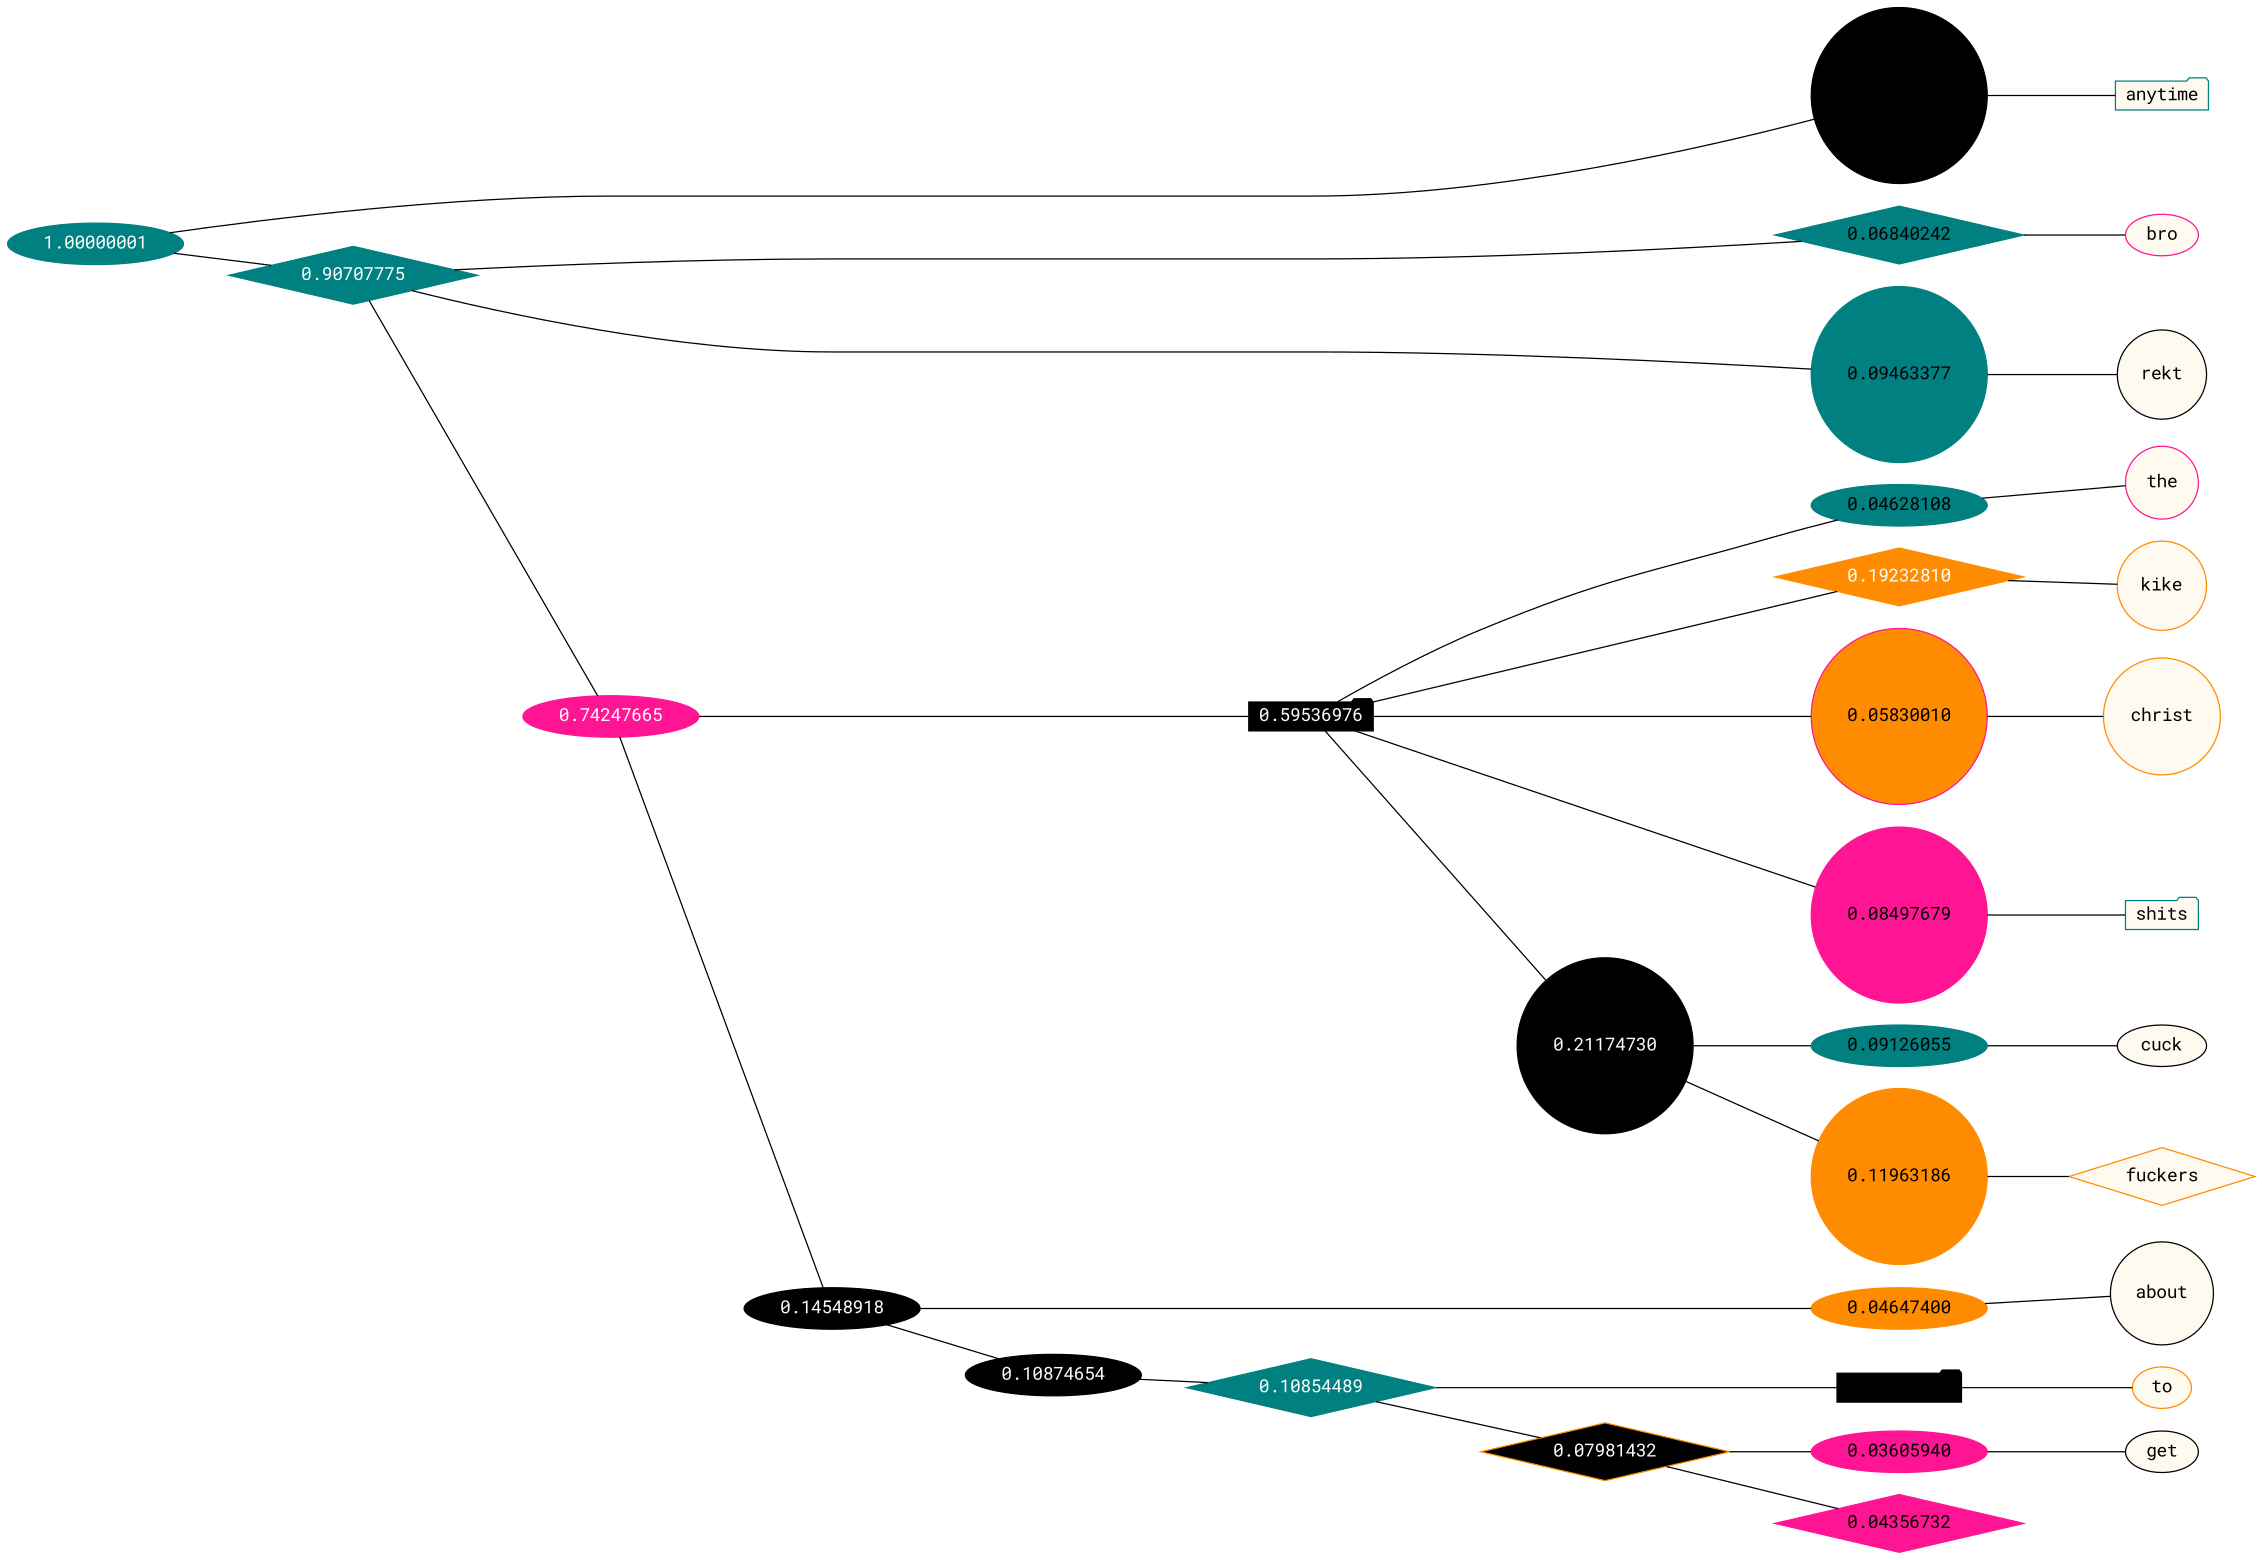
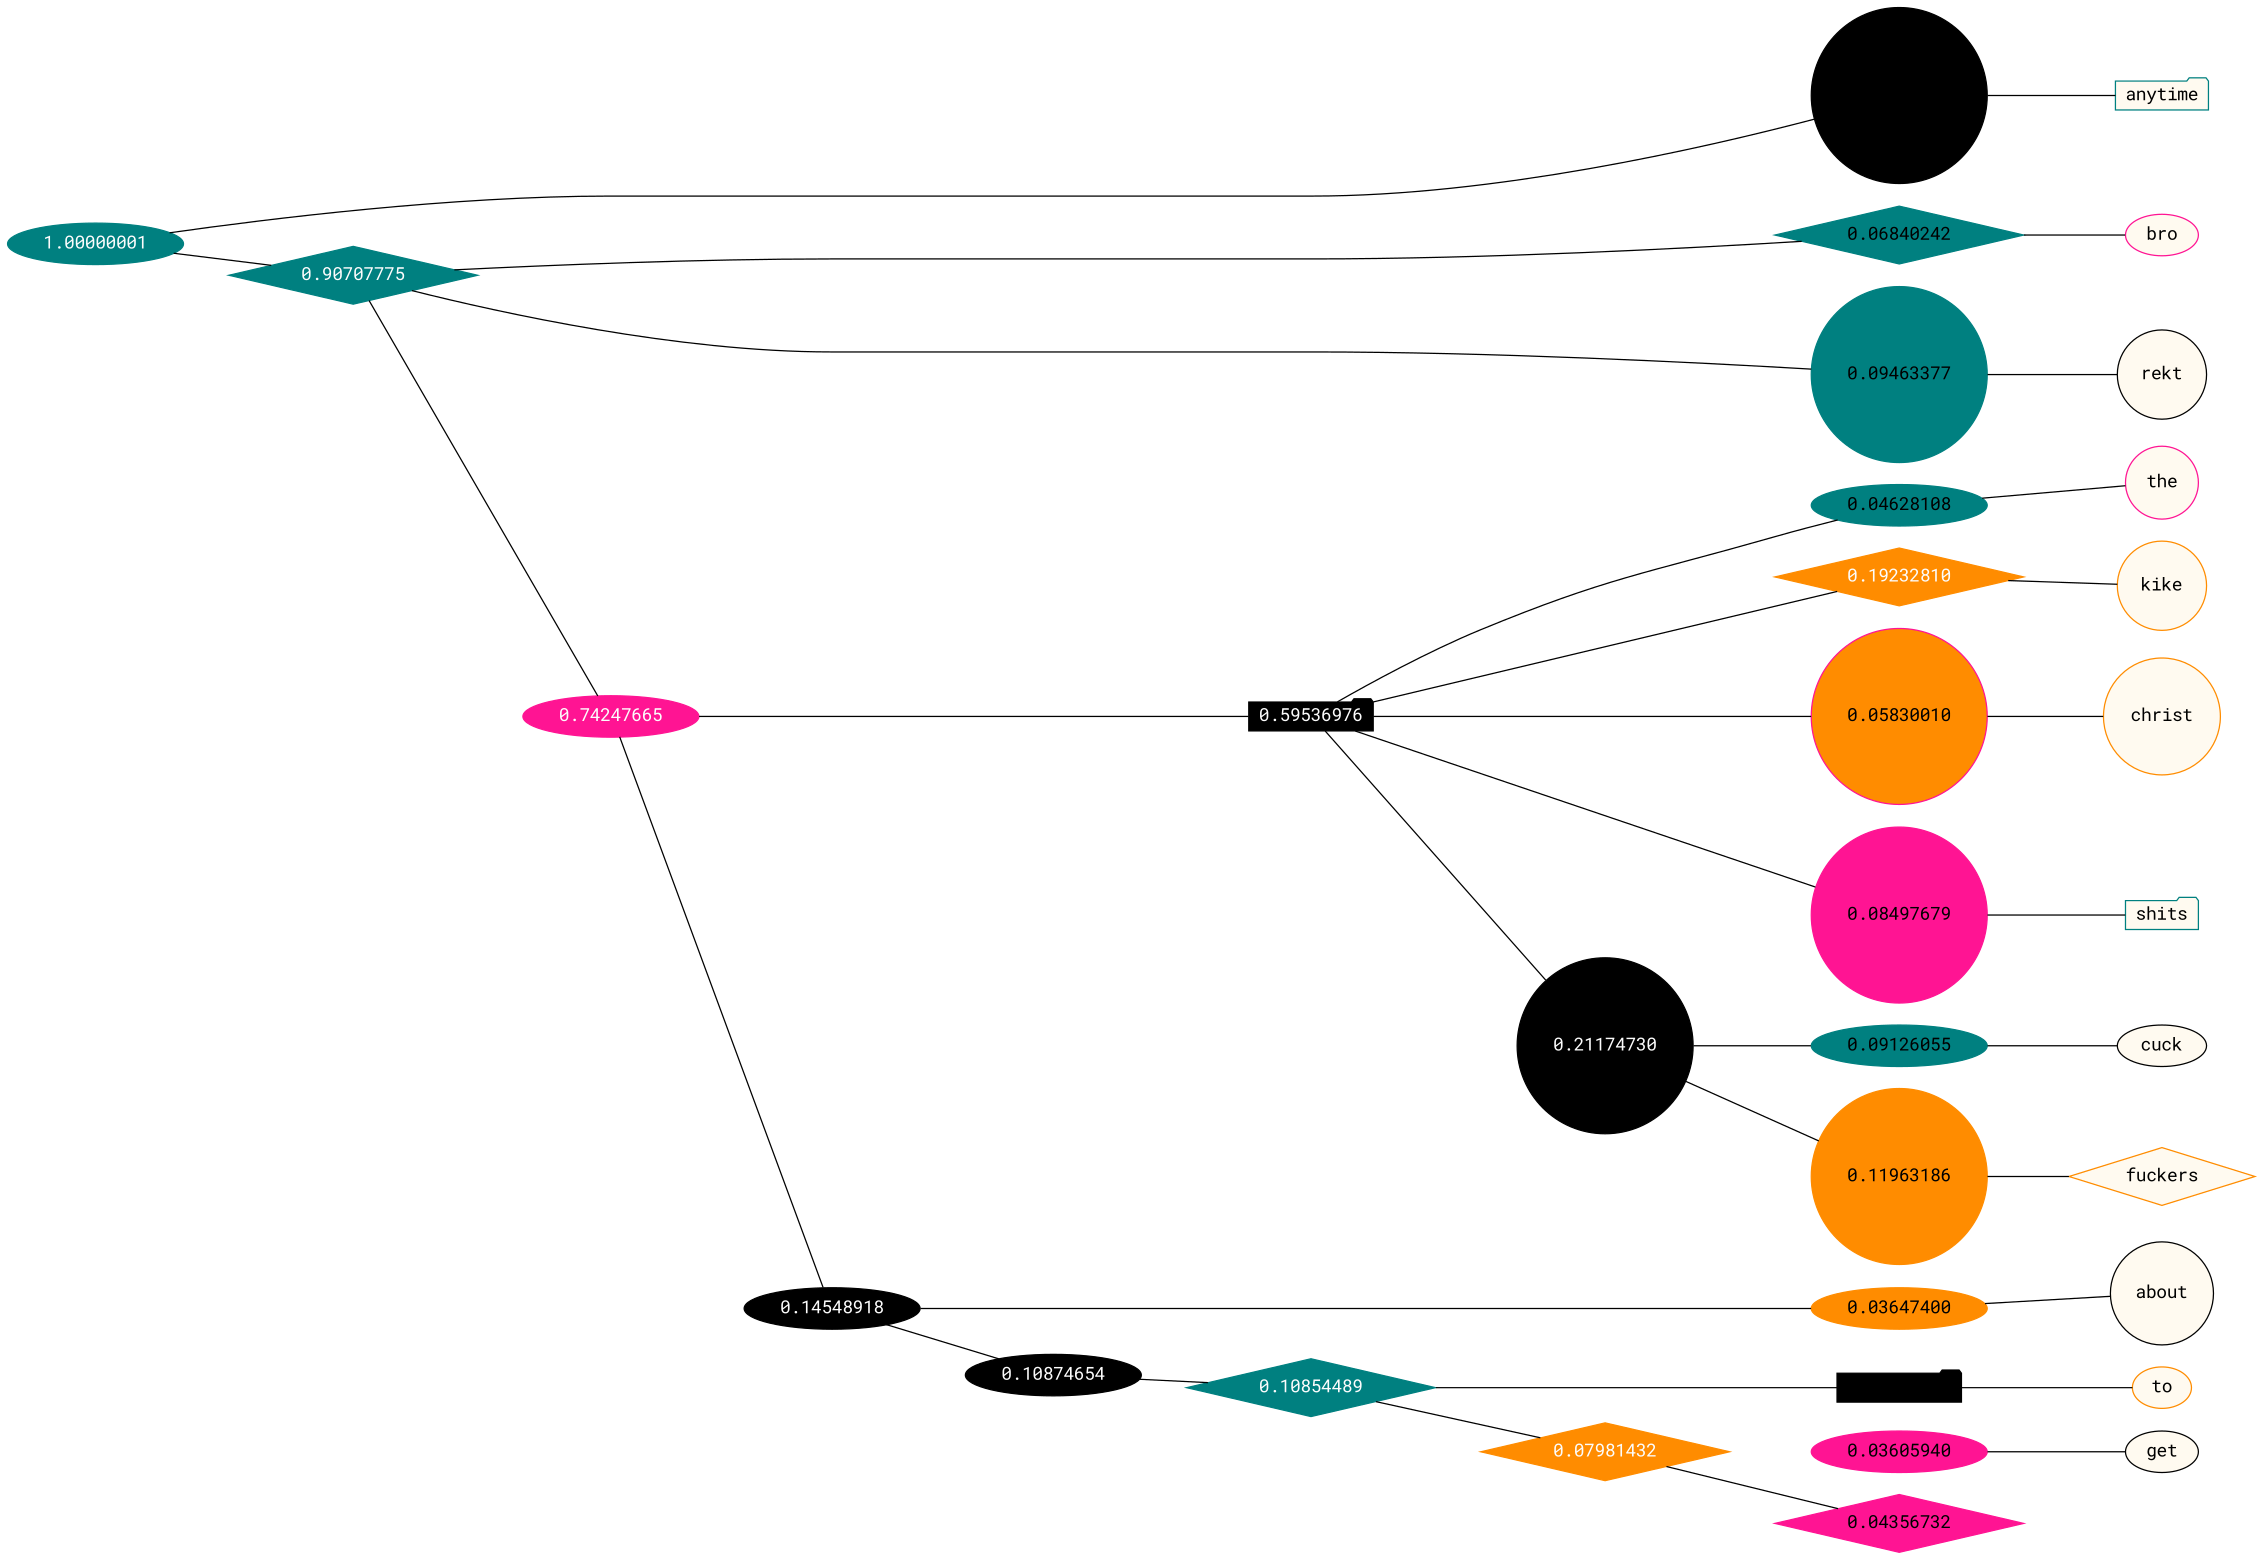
  graph {
    fontname="Roboto Mono"
    rankdir=LR
    node [color=black fontname="Roboto Mono" format=png nodesep=0.001 ordering=out overlap_scaling=0.01 ranksep=0.001 shape=ellipse style=filled]
    edge [fontname="Roboto Mono"]
    n1 [color=teal fillcolor=floralwhite height=0.15 label=anytime shape=folder style="filled,solid" width=0.15]
    n2 [color=deeppink fillcolor=floralwhite height=0.15 label=bro style="filled,solid" width=0.15]
    n3 [fillcolor=floralwhite height=0.15 label=rekt shape=circle style="filled,solid" width=0.15]
    n4 [color=deeppink fillcolor=floralwhite height=0.15 label=the shape=circle style="filled,solid" width=0.15]
    n5 [color=darkorange fillcolor=floralwhite height=0.15 label=kike shape=circle style="filled,solid" width=0.15]
    n6 [color=darkorange fillcolor=floralwhite height=0.15 label=christ shape=circle style="filled,solid" width=0.15]
    n7 [fillcolor=floralwhite height=0.15 label=cuck style="filled,solid" width=0.15]
    n8 [color=darkorange fillcolor=floralwhite height=0.15 label=fuckers shape=diamond style="filled,solid" width=0.15]
    n9 [color=teal fillcolor=floralwhite height=0.15 label=shits shape=folder style="filled,solid" width=0.15]
    n10 [fillcolor=floralwhite height=0.15 label=about shape=circle style="filled,solid" width=0.15]
    n11 [color=darkorange fillcolor=floralwhite height=0.15 label=to style="filled,solid" width=0.15]
    n12 [fillcolor=floralwhite height=0.15 label=get style="filled,solid" width=0.15]
    n13 [fontcolor=black height=0.15 label=0.09125447 shape=circle width=0.15]
    n14 [color=teal fontcolor=black height=0.15 label=0.06840242 shape=diamond width=0.15]
    n15 [color=teal fontcolor=black height=0.15 label=0.09463377 shape=circle width=0.15]
    n16 [color=teal fontcolor=black height=0.15 label=0.04628108 width=0.15]
    n17 [color=darkorange fontcolor=grey99 height=0.15 label=0.19232810 shape=diamond width=0.15]
    n18 [color=deeppink fillcolor=darkorange fontcolor=black height=0.15 label=0.05830010 shape=circle width=0.15]
    n19 [color=teal fontcolor=black height=0.15 label=0.09126055 width=0.15]
    n20 [color=darkorange fontcolor=black height=0.15 label=0.11963186 shape=circle width=0.15]
    n21 [color=deeppink fontcolor=black height=0.15 label=0.08497679 shape=circle width=0.15]
-   n22 [color=darkorange fontcolor=black height=0.15 label=0.04647400 width=0.15]
+   n22 [color=darkorange fontcolor=black height=0.15 label=0.03647400 width=0.15]
    n23 [fontcolor=black height=0.15 label=0.02852892 shape=folder width=0.15]
    n24 [color=deeppink fontcolor=black height=0.15 label=0.03605940 width=0.15]
    n25 [color=deeppink fontcolor=black height=0.15 label=0.04356732 shape=diamond width=0.15]
    n26 [color=teal fontcolor=grey99 height=0.15 label=1.00000001 width=0.15]
    n27 [color=teal fontcolor=grey99 height=0.15 label=0.90707775 shape=diamond width=0.15]
    n28 [color=deeppink fontcolor=grey99 height=0.15 label=0.74247665 width=0.15]
    n29 [fontcolor=grey99 height=0.15 label=0.59536976 shape=folder width=0.15]
    n30 [fontcolor=grey99 height=0.15 label=0.14548918 width=0.15]
    n31 [fontcolor=grey99 height=0.15 label=0.21174730 shape=circle width=0.15]
    n32 [fontcolor=grey99 height=0.15 label=0.10874654 width=0.15]
    n33 [color=teal fontcolor=grey99 height=0.15 label=0.10854489 shape=diamond width=0.15]
-   n34 [color=darkorange fontcolor=grey99 height=0.15 label=0.07981432 shape=diamond width=0.15 fillcolor=black]
+   n34 [color=darkorange fontcolor=grey99 height=0.15 label=0.07981432 shape=diamond width=0.15]
    subgraph sub_1 {
      rank=same
      n1
      n2
      n3
      n4
      n5
      n6
      n7
      n8
      n9
      n10
      n11
      n12
    }
    subgraph sub_2 {
      rank=same
      n13
      n14
      n15
      n16
      n17
      n18
      n19
      n20
      n21
      n22
      n23
      n24
      n25
    }
    n13 -- n1
    n14 -- n2
    n15 -- n3
    n16 -- n4
    n17 -- n5
    n18 -- n6
    n19 -- n7
    n20 -- n8
    n21 -- n9
    n22 -- n10
    n23 -- n11
    n24 -- n12
    n26 -- n13
    n26 -- n27
    n27 -- n14
    n27 -- n15
    n27 -- n28
    n28 -- n29
    n28 -- n30
    n29 -- n16
    n29 -- n17
    n29 -- n18
    n29 -- n21
    n29 -- n31
    n30 -- n22
    n30 -- n32
    n31 -- n19
    n31 -- n20
    n32 -- n33
    n33 -- n23
    n33 -- n34
-   n34 -- n24
    n34 -- n25
  }
